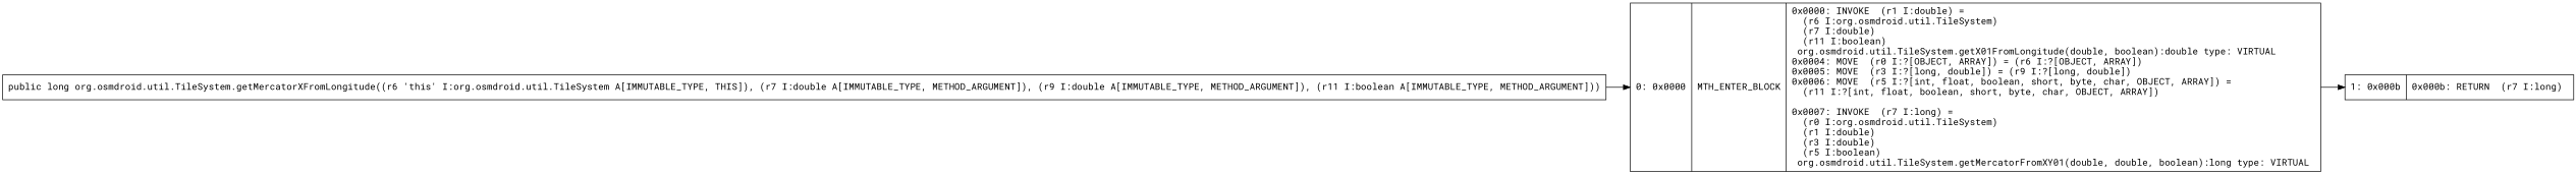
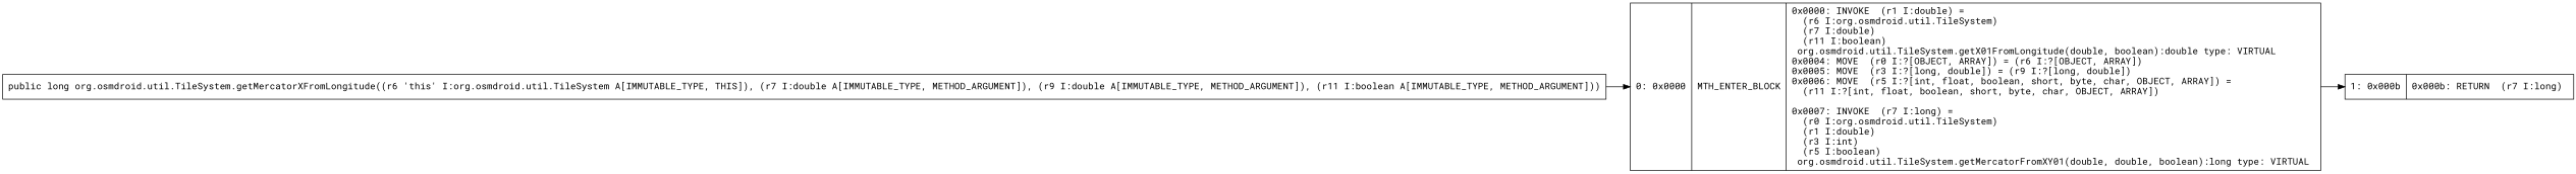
  digraph {
    rankdir=LR
    fontname="Roboto Mono"
    node [shape=record fontname="Roboto Mono"]
    edge [fontname="Roboto Mono"]
-   n1 [label="{0\:\ 0x0000|MTH_ENTER_BLOCK\l|0x0000: INVOKE  (r1 I:double) = \l  (r6 I:org.osmdroid.util.TileSystem)\l  (r7 I:double)\l  (r11 I:boolean)\l org.osmdroid.util.TileSystem.getX01FromLongitude(double, boolean):double type: VIRTUAL \l0x0004: MOVE  (r0 I:?[OBJECT, ARRAY]) = (r6 I:?[OBJECT, ARRAY]) \l0x0005: MOVE  (r3 I:?[long, double]) = (r9 I:?[long, double]) \l0x0006: MOVE  (r5 I:?[int, float, boolean, short, byte, char, OBJECT, ARRAY]) = \l  (r11 I:?[int, float, boolean, short, byte, char, OBJECT, ARRAY])\l \l0x0007: INVOKE  (r7 I:long) = \l  (r0 I:org.osmdroid.util.TileSystem)\l  (r1 I:double)\l  (r3 I:double)\l  (r5 I:boolean)\l org.osmdroid.util.TileSystem.getMercatorFromXY01(double, double, boolean):long type: VIRTUAL \l}"]
+   n1 [label="{0\:\ 0x0000|MTH_ENTER_BLOCK\l|0x0000: INVOKE  (r1 I:double) = \l  (r6 I:org.osmdroid.util.TileSystem)\l  (r7 I:double)\l  (r11 I:boolean)\l org.osmdroid.util.TileSystem.getX01FromLongitude(double, boolean):double type: VIRTUAL \l0x0004: MOVE  (r0 I:?[OBJECT, ARRAY]) = (r6 I:?[OBJECT, ARRAY]) \l0x0005: MOVE  (r3 I:?[long, double]) = (r9 I:?[long, double]) \l0x0006: MOVE  (r5 I:?[int, float, boolean, short, byte, char, OBJECT, ARRAY]) = \l  (r11 I:?[int, float, boolean, short, byte, char, OBJECT, ARRAY])\l \l0x0007: INVOKE  (r7 I:long) = \l  (r0 I:org.osmdroid.util.TileSystem)\l  (r1 I:double)\l  (r3 I:int)\l  (r5 I:boolean)\l org.osmdroid.util.TileSystem.getMercatorFromXY01(double, double, boolean):long type: VIRTUAL \l}"]
    n2 [label="{1\:\ 0x000b|0x000b: RETURN  (r7 I:long) \l}"]
    n3 [label="{public long org.osmdroid.util.TileSystem.getMercatorXFromLongitude((r6 'this' I:org.osmdroid.util.TileSystem A[IMMUTABLE_TYPE, THIS]), (r7 I:double A[IMMUTABLE_TYPE, METHOD_ARGUMENT]), (r9 I:double A[IMMUTABLE_TYPE, METHOD_ARGUMENT]), (r11 I:boolean A[IMMUTABLE_TYPE, METHOD_ARGUMENT])) }"]
    n1 -> n2
    n3 -> n1
  }
